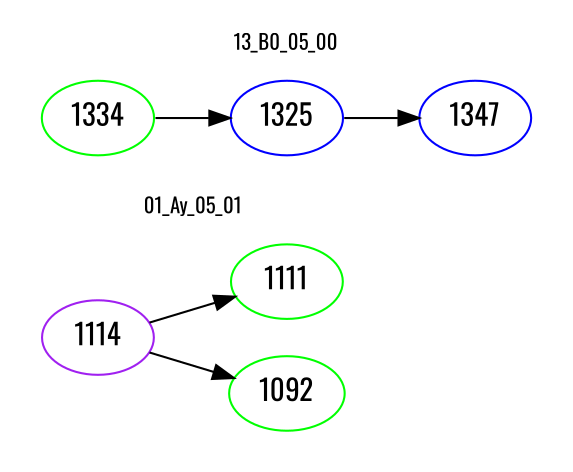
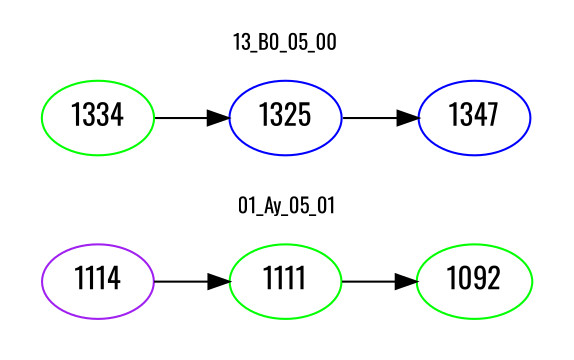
  digraph {
    fontname=Oswald
    rankdir=LR
    node [color=green fontname=Oswald]
    edge [color=black fontname=Oswald]
    n1 [color=purple label=1114]
    n2 [label=1092]
    n3 [label=1111]
    n4 [color=blue label=1325]
    n5 [label=1334]
    n6 [color=blue label=1347]
    subgraph cluster_1 {
      color=white
      fontsize=10
      label="01_Ay_05_01"
      n1
      n2
      n3
    }
    subgraph cluster_2 {
      color=white
      fontsize=10
      label="13_B0_05_00"
      n4
      n5
      n6
    }
-   n1 -> n2
+   n3 -> n2
    n1 -> n3
    n4 -> n6
    n5 -> n4
  }
